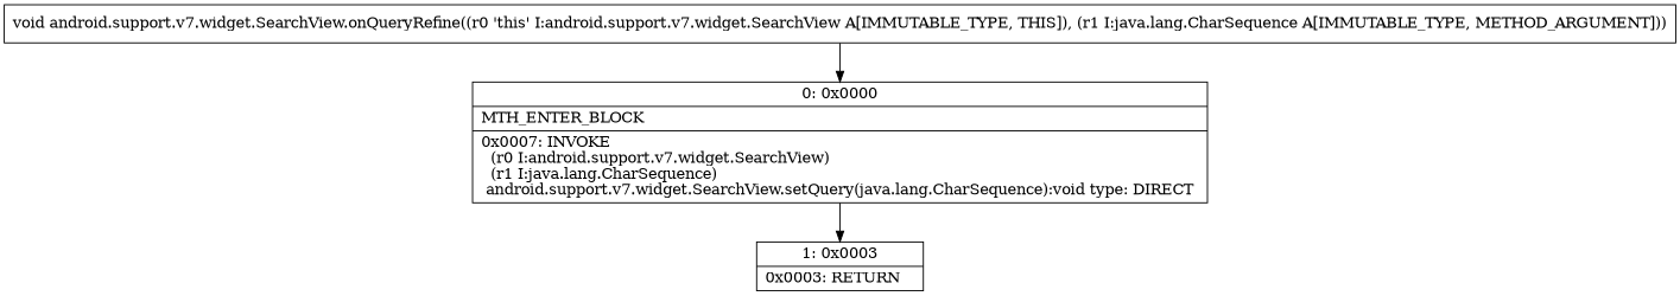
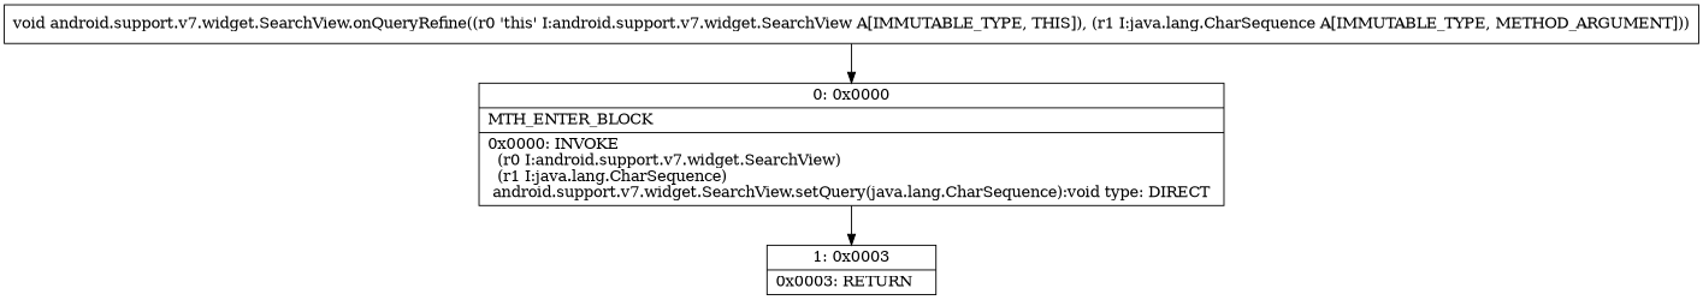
  digraph {
    node [shape=record]
-   n1 [label="{0\:\ 0x0000|MTH_ENTER_BLOCK\l|0x0007: INVOKE  \l  (r0 I:android.support.v7.widget.SearchView)\l  (r1 I:java.lang.CharSequence)\l android.support.v7.widget.SearchView.setQuery(java.lang.CharSequence):void type: DIRECT \l}"]
+   n1 [label="{0\:\ 0x0000|MTH_ENTER_BLOCK\l|0x0000: INVOKE  \l  (r0 I:android.support.v7.widget.SearchView)\l  (r1 I:java.lang.CharSequence)\l android.support.v7.widget.SearchView.setQuery(java.lang.CharSequence):void type: DIRECT \l}"]
    n2 [label="{1\:\ 0x0003|0x0003: RETURN   \l}"]
    n3 [label="{void android.support.v7.widget.SearchView.onQueryRefine((r0 'this' I:android.support.v7.widget.SearchView A[IMMUTABLE_TYPE, THIS]), (r1 I:java.lang.CharSequence A[IMMUTABLE_TYPE, METHOD_ARGUMENT])) }"]
    n1 -> n2
    n3 -> n1
  }
